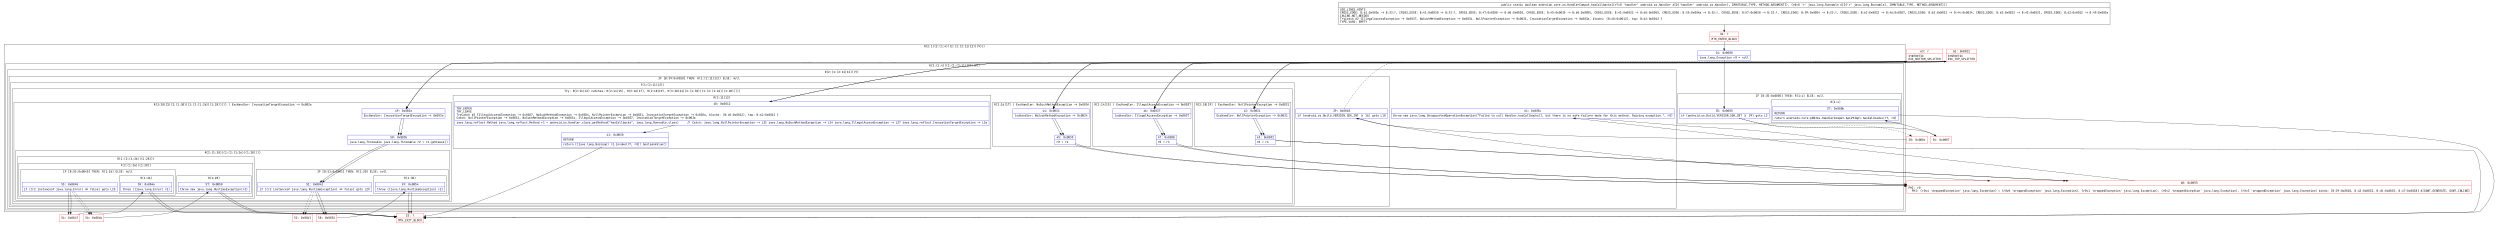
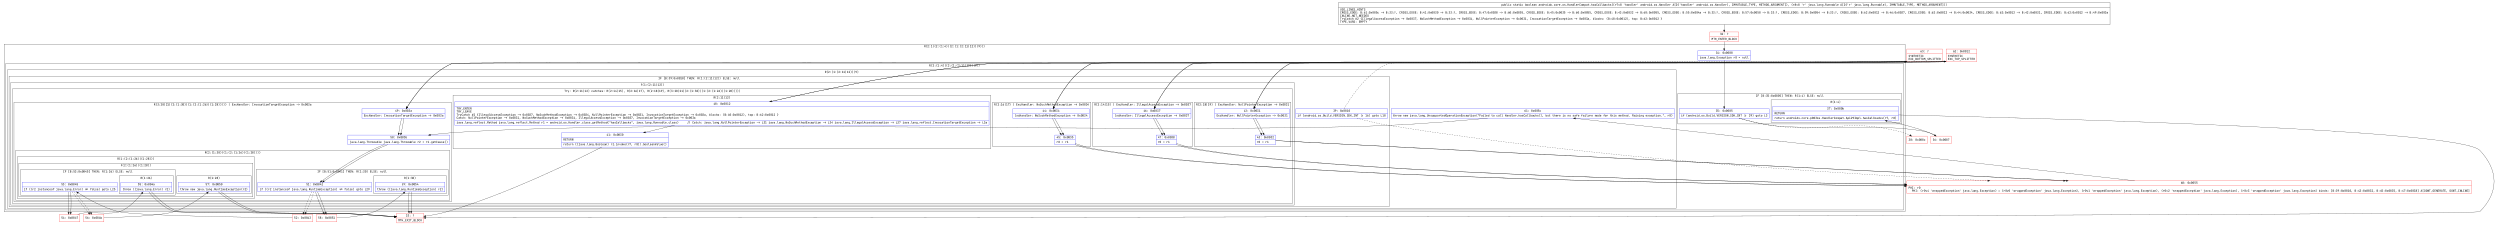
  digraph {
    fontname="JetBrains Mono"
    node [color=blue fontname="JetBrains Mono" shape=record]
    edge [fontname="JetBrains Mono"]
    n1 [label="{37\:\ 0x000b|RETURN\l|return androidx.core.p003os.HandlerCompat.Api29Impl.hasCallbacks(r7, r8)\l}"]
    n2 [label="{35\:\ 0x0005|if (android.os.Build.VERSION.SDK_INT \>= 29) goto L3\l}"]
    n3 [label="{40\:\ 0x0012|TRY_ENTER\lTRY_LEAVE\lTryCatch #2 \{IllegalAccessException \-\> 0x0037, NoSuchMethodException \-\> 0x0034, NullPointerException \-\> 0x0031, InvocationTargetException \-\> 0x003a, blocks: (B:40:0x0012), top: B:62:0x0012 \}\lCatch: NullPointerException \-\> 0x0031, NoSuchMethodException \-\> 0x0034, IllegalAccessException \-\> 0x0037, InvocationTargetException \-\> 0x003a\l|java.lang.reflect.Method java.lang.reflect.Method r1 = android.os.Handler.class.getMethod(\"hasCallbacks\", java.lang.Runnable.class)     \/\/ Catch: java.lang.NullPointerException \-\> L31 java.lang.NoSuchMethodException \-\> L34 java.lang.IllegalAccessException \-\> L37 java.lang.reflect.InvocationTargetException \-\> L3a\l}"]
    n4 [label="{41\:\ 0x0030|RETURN\l|return ((java.lang.Boolean) r1.invoke(r7, r8)).booleanValue()\l}"]
    n5 [label="{46\:\ 0x0037|ExcHandler: IllegalAccessException \-\> 0x0037\l}"]
    n6 [label="{47\:\ 0x0038|r0 = r1\l}"]
    n7 [label="{44\:\ 0x0034|ExcHandler: NoSuchMethodException \-\> 0x0034\l}"]
    n8 [label="{45\:\ 0x0035|r0 = r1\l}"]
    n9 [label="{42\:\ 0x0031|ExcHandler: NullPointerException \-\> 0x0031\l}"]
    n10 [label="{43\:\ 0x0032|r0 = r1\l}"]
    n11 [label="{59\:\ 0x0054|throw ((java.lang.RuntimeException) r2)\l}"]
    n12 [label="{51\:\ 0x0041|if ((r2 instanceof java.lang.RuntimeException) != false) goto L29\l}"]
    n13 [label="{55\:\ 0x004a|throw ((java.lang.Error) r2)\l}"]
    n14 [label="{53\:\ 0x0045|if ((r2 instanceof java.lang.Error) != false) goto L25\l}"]
    n15 [label="{57\:\ 0x0050|throw new java.lang.RuntimeException(r2)\l}"]
    n16 [label="{49\:\ 0x003a|ExcHandler: InvocationTargetException \-\> 0x003a\l}"]
    n17 [label="{50\:\ 0x003b|java.lang.Throwable java.lang.Throwable r2 = r1.getCause()\l}"]
    n18 [label="{39\:\ 0x0010|if (android.os.Build.VERSION.SDK_INT \>= 16) goto L10\l}"]
    n19 [label="{61\:\ 0x005c|throw new java.lang.UnsupportedOperationException(\"Failed to call Handler.hasCallbacks(), but there is no safe failure mode for this method. Raising exception.\", r0)\l}"]
    n20 [label="{34\:\ 0x0000|java.lang.Exception r0 = null\l}"]
    n21 [color=red label="{33\:\ ?|MTH_EXIT_BLOCK\l}"]
    n22 [color=red label="{36\:\ 0x0007}"]
    n23 [color=red label="{38\:\ 0x000c}"]
    n24 [color=red label="{63\:\ ?|SYNTHETIC\lEXC_BOTTOM_SPLITTER\l}"]
    n25 [color=red label="{60\:\ 0x0055|PHI: r0 \l  PHI: (r0v4 'wrappedException' java.lang.Exception) = (r0v0 'wrappedException' java.lang.Exception), (r0v1 'wrappedException' java.lang.Exception), (r0v2 'wrappedException' java.lang.Exception), (r0v3 'wrappedException' java.lang.Exception) binds: [B:39:0x0010, B:43:0x0032, B:45:0x0035, B:47:0x0038] A[DONT_GENERATE, DONT_INLINE]\l}"]
    n26 [color=red label="{52\:\ 0x0043}"]
    n27 [color=red label="{58\:\ 0x0051}"]
    n28 [color=red label="{54\:\ 0x0047}"]
    n29 [color=red label="{56\:\ 0x004b}"]
    n30 [color=red label="{62\:\ 0x0012|SYNTHETIC\lEXC_TOP_SPLITTER\l}"]
    n31 [color=red label="{32\:\ ?|MTH_ENTER_BLOCK\l}"]
    n32 [label="{public static boolean androidx.core.os.HandlerCompat.hasCallbacks((r7v0 'handler' android.os.Handler A[D('handler' android.os.Handler), IMMUTABLE_TYPE, METHOD_ARGUMENT]), (r8v0 'r' java.lang.Runnable A[D('r' java.lang.Runnable), IMMUTABLE_TYPE, METHOD_ARGUMENT]))  | USE_LINES_HINTS\lCROSS_EDGE: B:61:0x005c \-\> B:33:?, CROSS_EDGE: B:41:0x0030 \-\> B:33:?, CROSS_EDGE: B:47:0x0038 \-\> B:60:0x0055, CROSS_EDGE: B:45:0x0035 \-\> B:60:0x0055, CROSS_EDGE: B:43:0x0032 \-\> B:60:0x0055, CROSS_EDGE: B:55:0x004a \-\> B:33:?, CROSS_EDGE: B:57:0x0050 \-\> B:33:?, CROSS_EDGE: B:59:0x0054 \-\> B:33:?, CROSS_EDGE: B:62:0x0012 \-\> B:46:0x0037, CROSS_EDGE: B:62:0x0012 \-\> B:44:0x0034, CROSS_EDGE: B:62:0x0012 \-\> B:42:0x0031, CROSS_EDGE: B:62:0x0012 \-\> B:49:0x003a\lINLINE_NOT_NEEDED\lTryCatch #2 \{IllegalAccessException \-\> 0x0037, NoSuchMethodException \-\> 0x0034, NullPointerException \-\> 0x0031, InvocationTargetException \-\> 0x003a, blocks: (B:40:0x0012), top: B:62:0x0012 \}\lTYPE_VARS: EMPTY\l}" color=""]
    subgraph cluster_1 {
      label="R(2:1|(2:(1:4)|(2:(1:(2:11|12))|9)))"
      n20
      subgraph cluster_2 {
        label="R(2:(1:4)|(2:(1:(2:11|12))|9))"
        subgraph cluster_3 {
          label="IF [B:35:0x0005] THEN: R(1:4) ELSE: null"
          n2
          subgraph cluster_4 {
            label="R(1:4)"
            n1
          }
        }
        subgraph cluster_5 {
          label="R(2:(1:(2:11|12))|9)"
          n19
          subgraph cluster_6 {
            label="IF [B:39:0x0010] THEN: R(1:(2:11|12)) ELSE: null"
            n18
            subgraph cluster_7 {
              label="R(1:(2:11|12))"
              subgraph cluster_8 {
                label="Try: R(2:11|12) catches: R(2:14|15), R(2:16|17), R(2:18|19), R(3:20|21|(2:(1:30)|(1:(2:(1:26)|(1:28)))))"
                subgraph cluster_9 {
                  label="R(2:11|12)"
                  n3
                  n4
                }
                subgraph cluster_10 {
                  label="R(2:14|15) | ExcHandler: IllegalAccessException \-\> 0x0037\l"
                  n5
                  n6
                }
                subgraph cluster_11 {
                  label="R(2:16|17) | ExcHandler: NoSuchMethodException \-\> 0x0034\l"
                  n7
                  n8
                }
                subgraph cluster_12 {
                  label="R(2:18|19) | ExcHandler: NullPointerException \-\> 0x0031\l"
                  n9
                  n10
                }
                subgraph cluster_13 {
                  label="R(3:20|21|(2:(1:30)|(1:(2:(1:26)|(1:28))))) | ExcHandler: InvocationTargetException \-\> 0x003a\l"
                  n16
                  n17
                  subgraph cluster_14 {
                    label="R(2:(1:30)|(1:(2:(1:26)|(1:28))))"
                    subgraph cluster_15 {
                      label="IF [B:51:0x0041] THEN: R(1:30) ELSE: null"
                      n12
                      subgraph cluster_16 {
                        label="R(1:30)"
                        n11
                      }
                    }
                    subgraph cluster_17 {
                      label="R(1:(2:(1:26)|(1:28)))"
                      subgraph cluster_18 {
                        label="R(2:(1:26)|(1:28))"
                        subgraph cluster_19 {
                          label="IF [B:53:0x0045] THEN: R(1:26) ELSE: null"
                          n14
                          subgraph cluster_20 {
                            label="R(1:26)"
                            n13
                          }
                        }
                        subgraph cluster_21 {
                          label="R(1:28)"
                          n15
                        }
                      }
                    }
                  }
                }
              }
            }
          }
        }
      }
    }
    subgraph cluster_22 {
      label="R(2:14|15) | ExcHandler: IllegalAccessException \-\> 0x0037\l"
    }
    subgraph cluster_23 {
      label="R(2:16|17) | ExcHandler: NoSuchMethodException \-\> 0x0034\l"
    }
    subgraph cluster_24 {
      label="R(2:18|19) | ExcHandler: NullPointerException \-\> 0x0031\l"
    }
    subgraph cluster_25 {
      label="R(3:20|21|(2:(1:30)|(1:(2:(1:26)|(1:28))))) | ExcHandler: InvocationTargetException \-\> 0x003a\l"
      subgraph cluster_26 {
        label="R(2:(1:30)|(1:(2:(1:26)|(1:28))))"
        subgraph cluster_27 {
          label="IF [B:51:0x0041] THEN: R(1:30) ELSE: null"
          subgraph cluster_28 {
            label="R(1:30)"
          }
        }
        subgraph cluster_29 {
          label="R(1:(2:(1:26)|(1:28)))"
          subgraph cluster_30 {
            label="R(2:(1:26)|(1:28))"
            subgraph cluster_31 {
              label="IF [B:53:0x0045] THEN: R(1:26) ELSE: null"
              subgraph cluster_32 {
                label="R(1:26)"
              }
            }
            subgraph cluster_33 {
              label="R(1:28)"
            }
          }
        }
      }
    }
    n1 -> n21
    n2 -> n22
    n2 -> n23 [style=dashed]
    n3 -> n4
    n3 -> n24
    n4 -> n21
    n5 -> n6
    n5 -> n6
    n6 -> n25
    n6 -> n25
    n7 -> n8
    n7 -> n8
    n8 -> n25
    n8 -> n25
    n9 -> n10
    n9 -> n10
    n10 -> n25
    n10 -> n25
    n11 -> n21
    n11 -> n21
    n12 -> n26 [style=dashed]
    n12 -> n26 [style=dashed]
    n12 -> n27
    n12 -> n27
    n13 -> n21
    n13 -> n21
    n14 -> n28
    n14 -> n28
    n14 -> n29 [style=dashed]
    n14 -> n29 [style=dashed]
    n15 -> n21
    n15 -> n21
    n16 -> n17
    n16 -> n17
    n17 -> n12
    n17 -> n12
-   n18 -> n25 [style=solid]
+   n18 -> n25 [style=dashed]
    n18 -> n30 [style=dashed]
-   n19 -> n21
+   n19 -> n17
    n20 -> n2
    n22 -> n1
-   n23 -> n18
    n24 -> n5
    n24 -> n7
    n24 -> n9
    n24 -> n16
    n25 -> n19
+   n26 -> n14
    n27 -> n11
    n28 -> n13
    n29 -> n15
    n30 -> n3
    n30 -> n5
    n30 -> n7
    n30 -> n9
    n30 -> n16
    n31 -> n20
    n32 -> n31
  }
